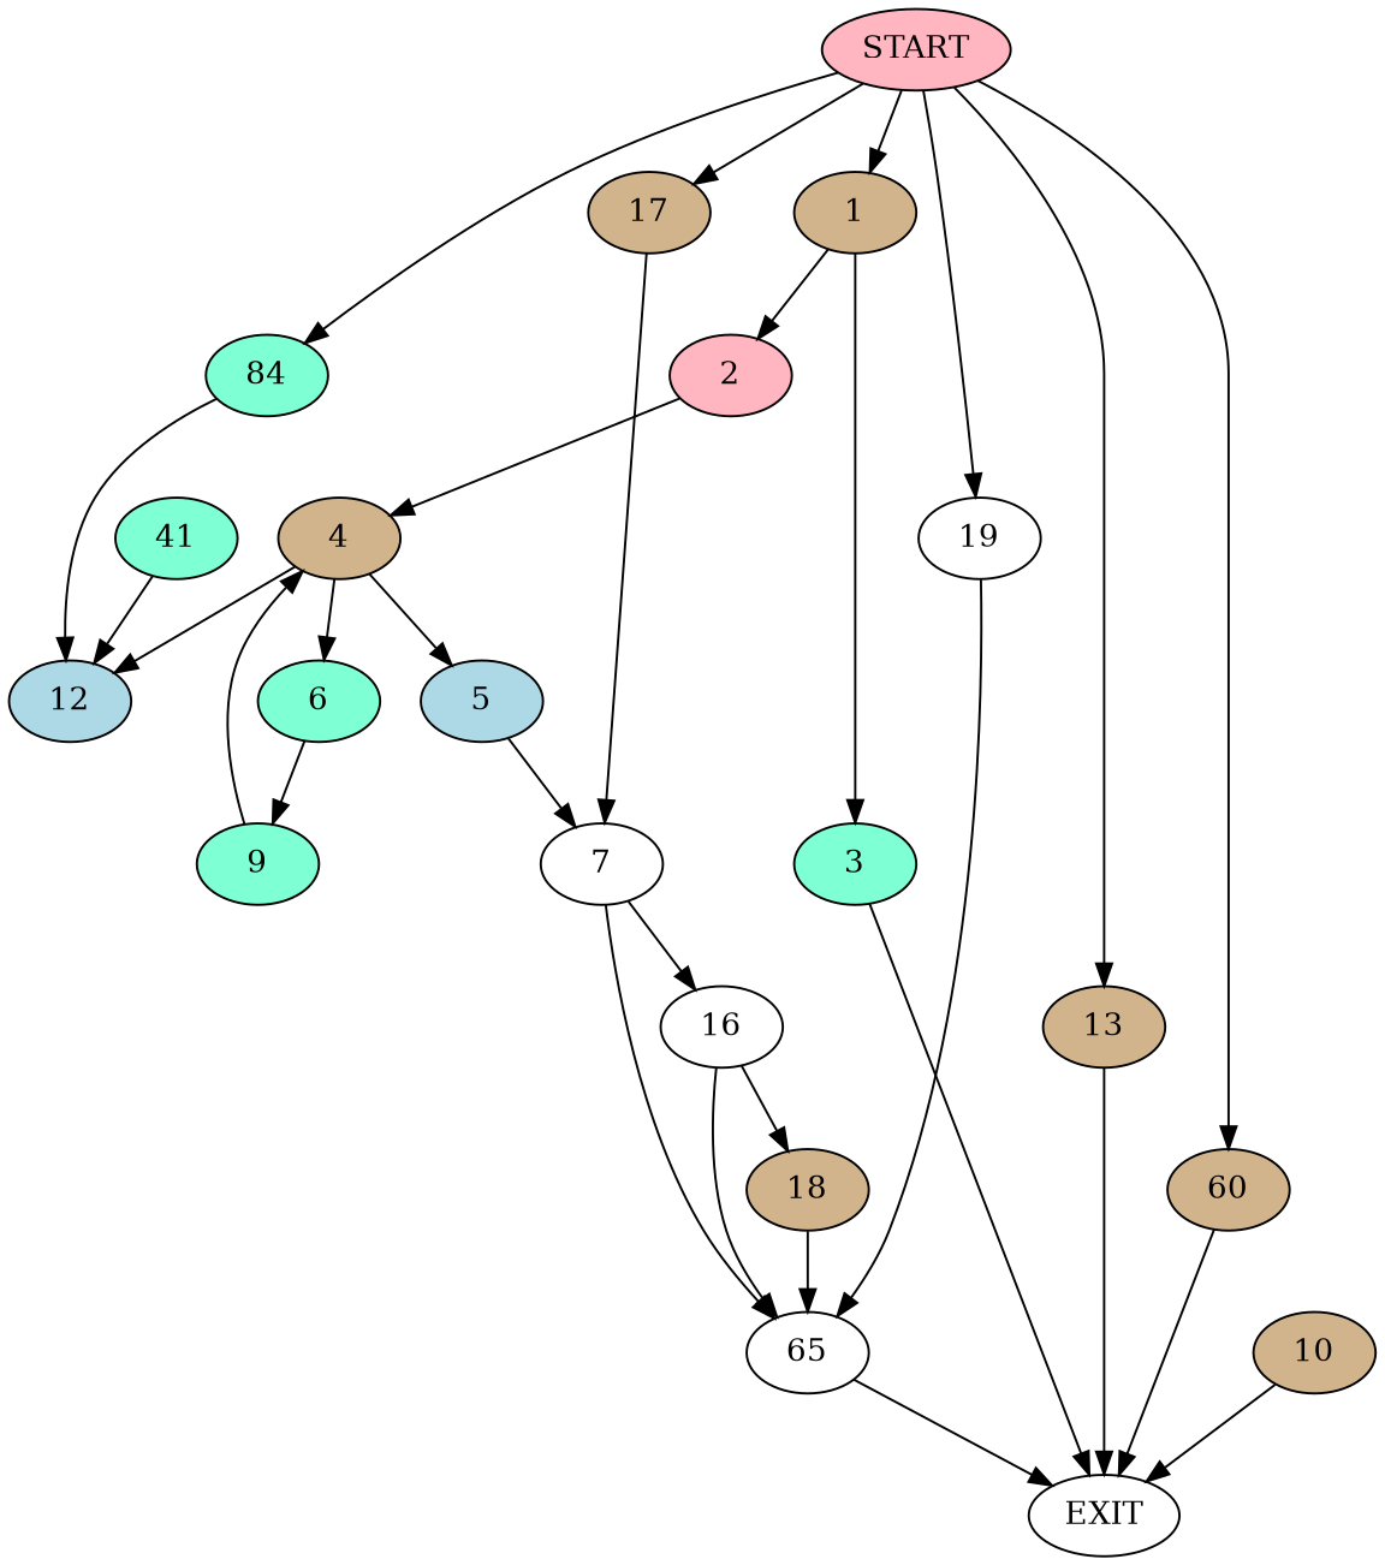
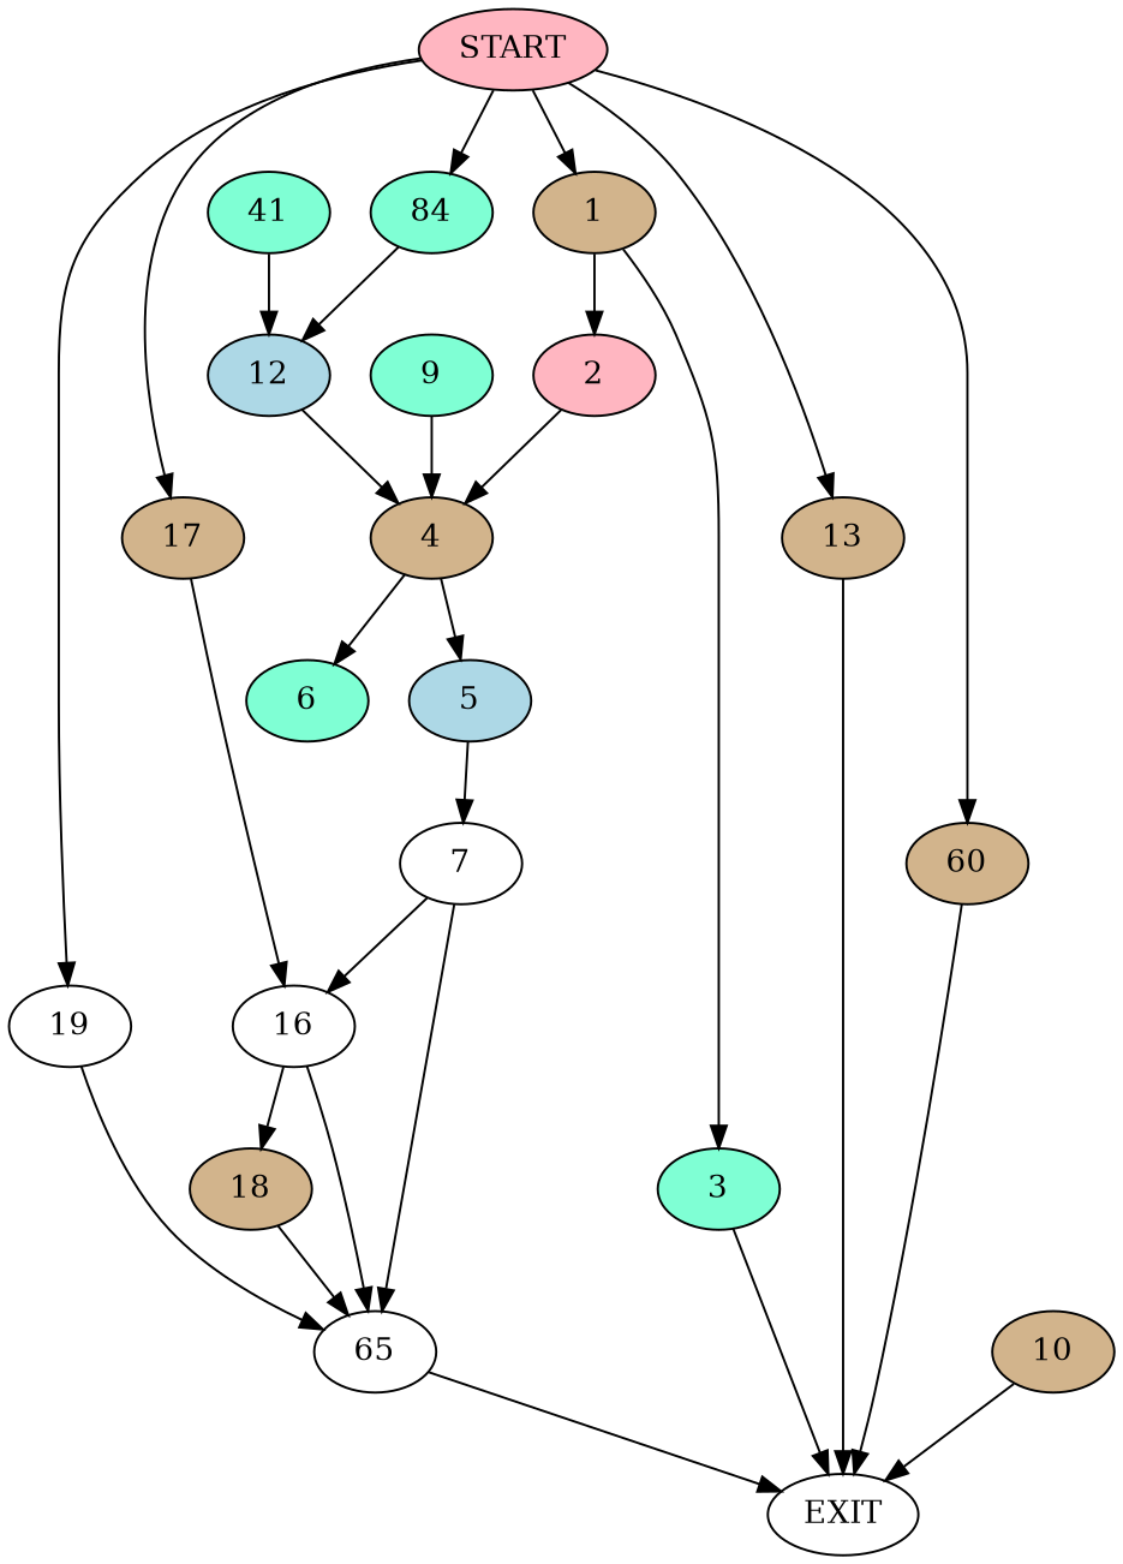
  digraph {
    node [fillcolor=tan style=filled]
    n1 [fillcolor=lightpink label=START]
    1
    13
    n4 [fillcolor=aquamarine label=84]
    17
    19 [fillcolor=white]
    n7 [label=60]
    2 [fillcolor=lightpink]
    3 [fillcolor=aquamarine]
    n10 [fillcolor=white label=EXIT]
    12 [fillcolor=lightblue]
    7 [fillcolor=white]
    n13 [fillcolor=white label=65]
    4
    5 [fillcolor=lightblue]
    6 [fillcolor=aquamarine]
    9 [fillcolor=aquamarine]
    16 [fillcolor=white]
    18
    10
    n21 [fillcolor=aquamarine label=41]
    n1 -> 1
    n1 -> 13
    n1 -> n4
    n1 -> 17
    n1 -> 19
    n1 -> n7
    1 -> 2
    1 -> 3
    13 -> n10
    n4 -> 12
-   17 -> 7
+   17 -> 16
    19 -> n13
    n7 -> n10
    2 -> 4
    3 -> n10
-   4 -> 12
+   12 -> 4
    7 -> n13
    7 -> 16
    n13 -> n10
    4 -> 5
    4 -> 6
    5 -> 7
-   6 -> 9
    9 -> 4
    16 -> n13
    16 -> 18
    18 -> n13
    10 -> n10
    n21 -> 12
  }
